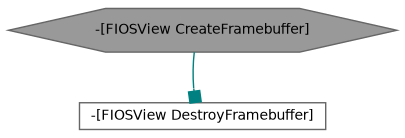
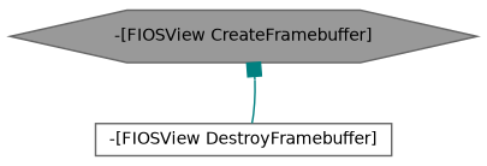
  digraph {
    rankdir=TB
    node [fontname=Helvetica fontsize=10 style=filled]
    n1 [color=gray40 fillcolor=grey60 fontcolor=black height=0.2 label="-[FIOSView CreateFramebuffer]" shape=hexagon width=0.4]
    n2 [color=grey40 fillcolor=white height=0.2 label="-[FIOSView DestroyFramebuffer]" shape=box width=0.4]
-   n1 -> n2 [color=teal fontname=Helvetica fontsize=10 labelfontname=Helvetica labelfontsize=10 style=solid arrowhead=box]
+   n2 -> n1 [color=teal fontname=Helvetica fontsize=10 labelfontname=Helvetica labelfontsize=10 style=solid arrowhead=box]
  }
